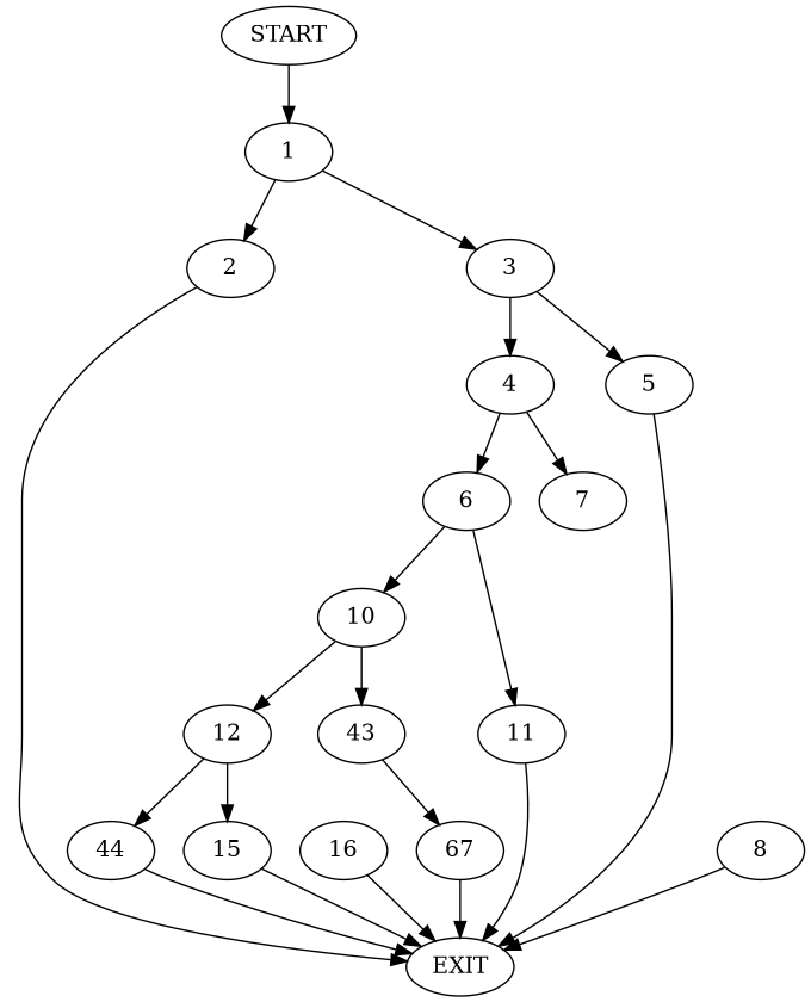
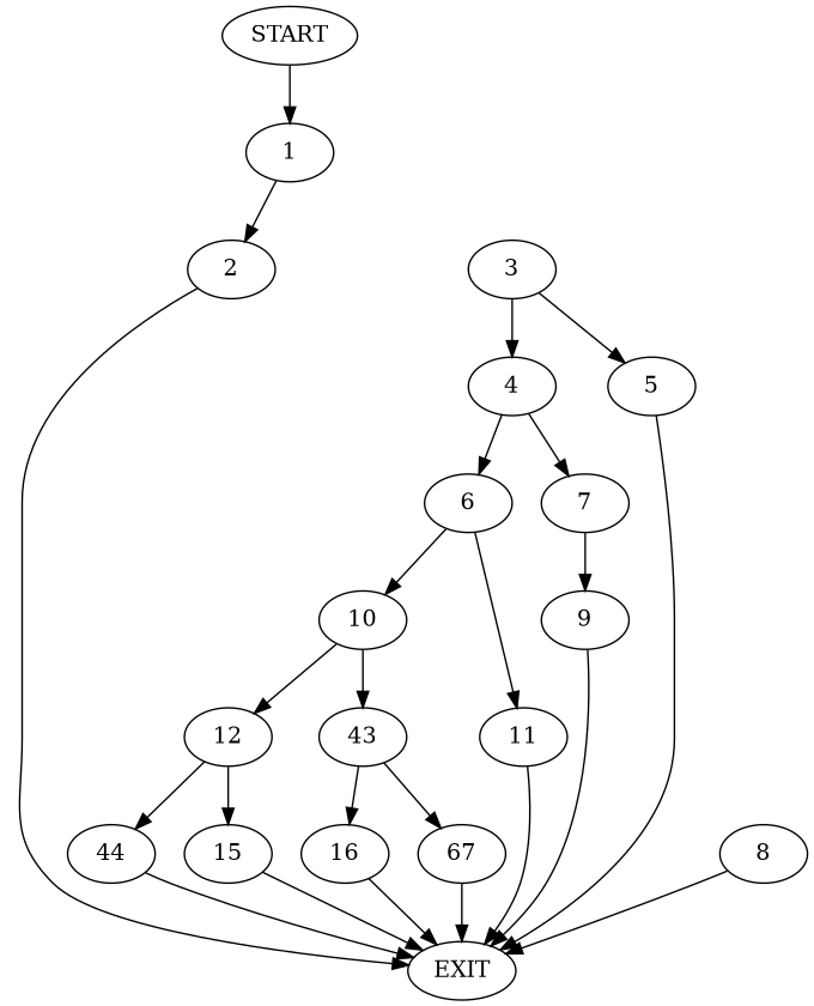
  digraph {
    n1 [label=START]
    1
    2
    3
    n5 [label=EXIT]
    4
    5
    6
    7
    10
    11
+   9
    12
    n14 [label=43]
    8
    n16 [label=44]
    15
    16
    n19 [label=67]
    n1 -> 1
    1 -> 2
-   1 -> 3
    2 -> n5
    3 -> 4
    3 -> 5
    4 -> 6
    4 -> 7
    5 -> n5
    6 -> 10
    6 -> 11
+   7 -> 9
    10 -> 12
    10 -> n14
    11 -> n5
+   9 -> n5
    12 -> n16
    12 -> 15
+   n14 -> 16
    n14 -> n19
    8 -> n5
    n16 -> n5
    15 -> n5
    16 -> n5
    n19 -> n5
  }
